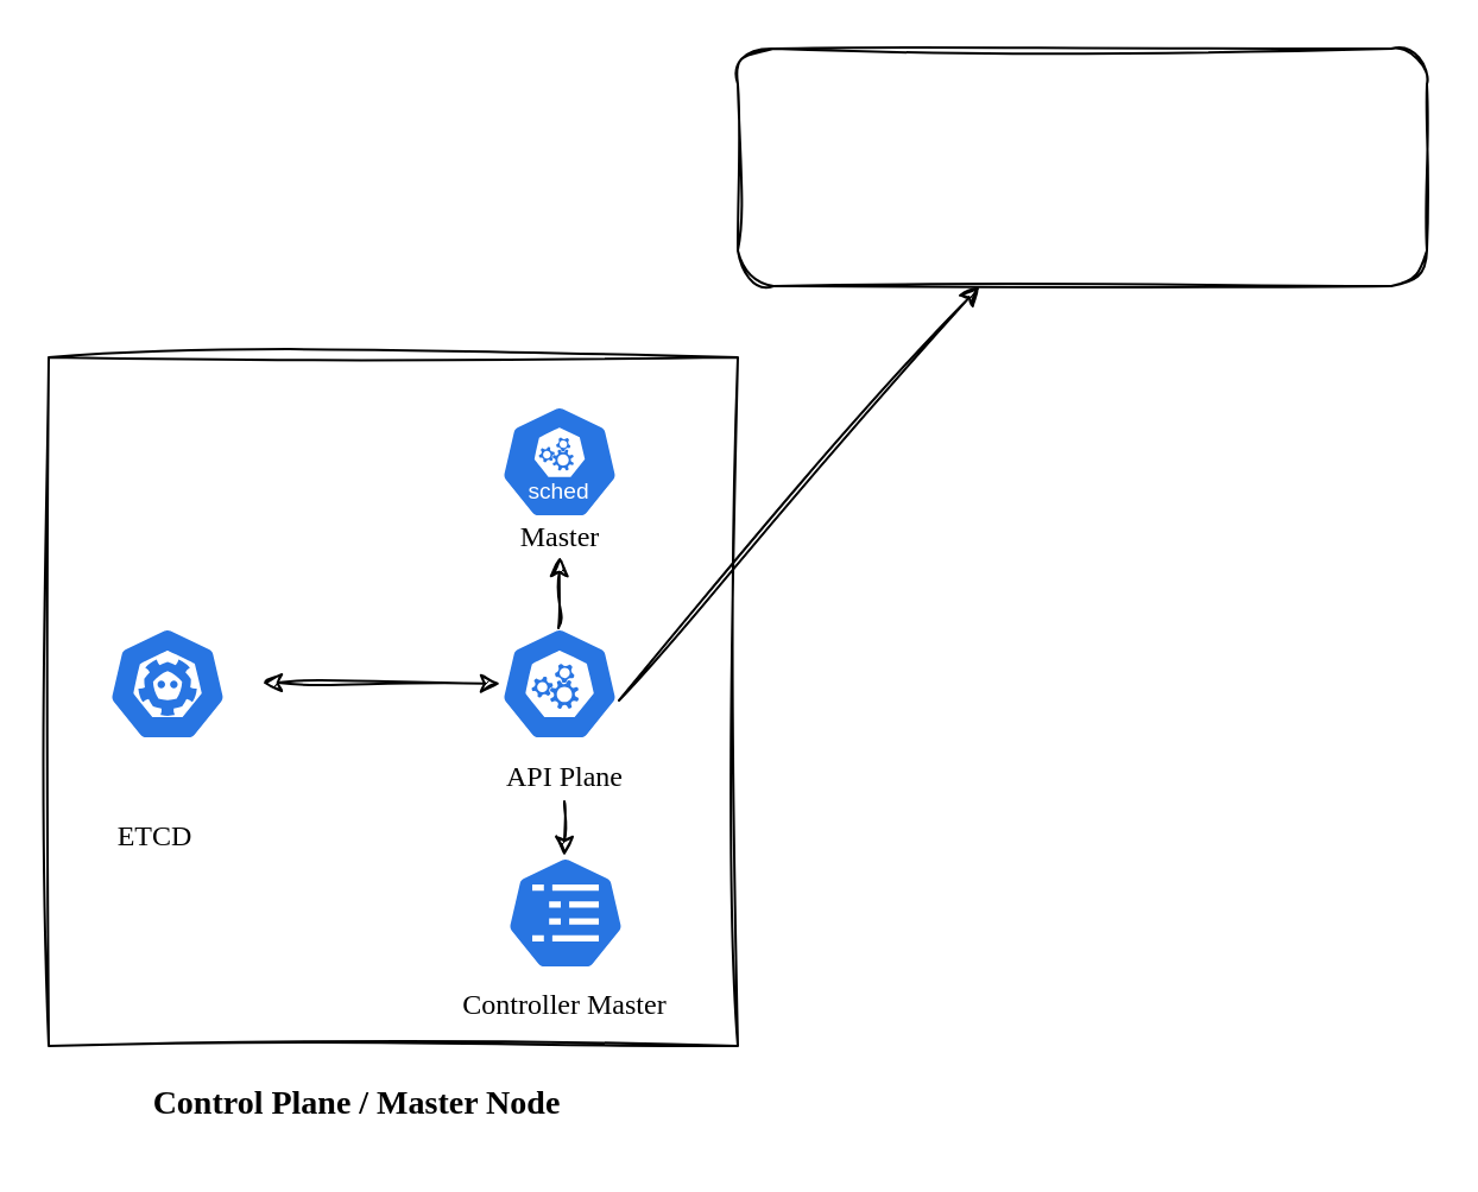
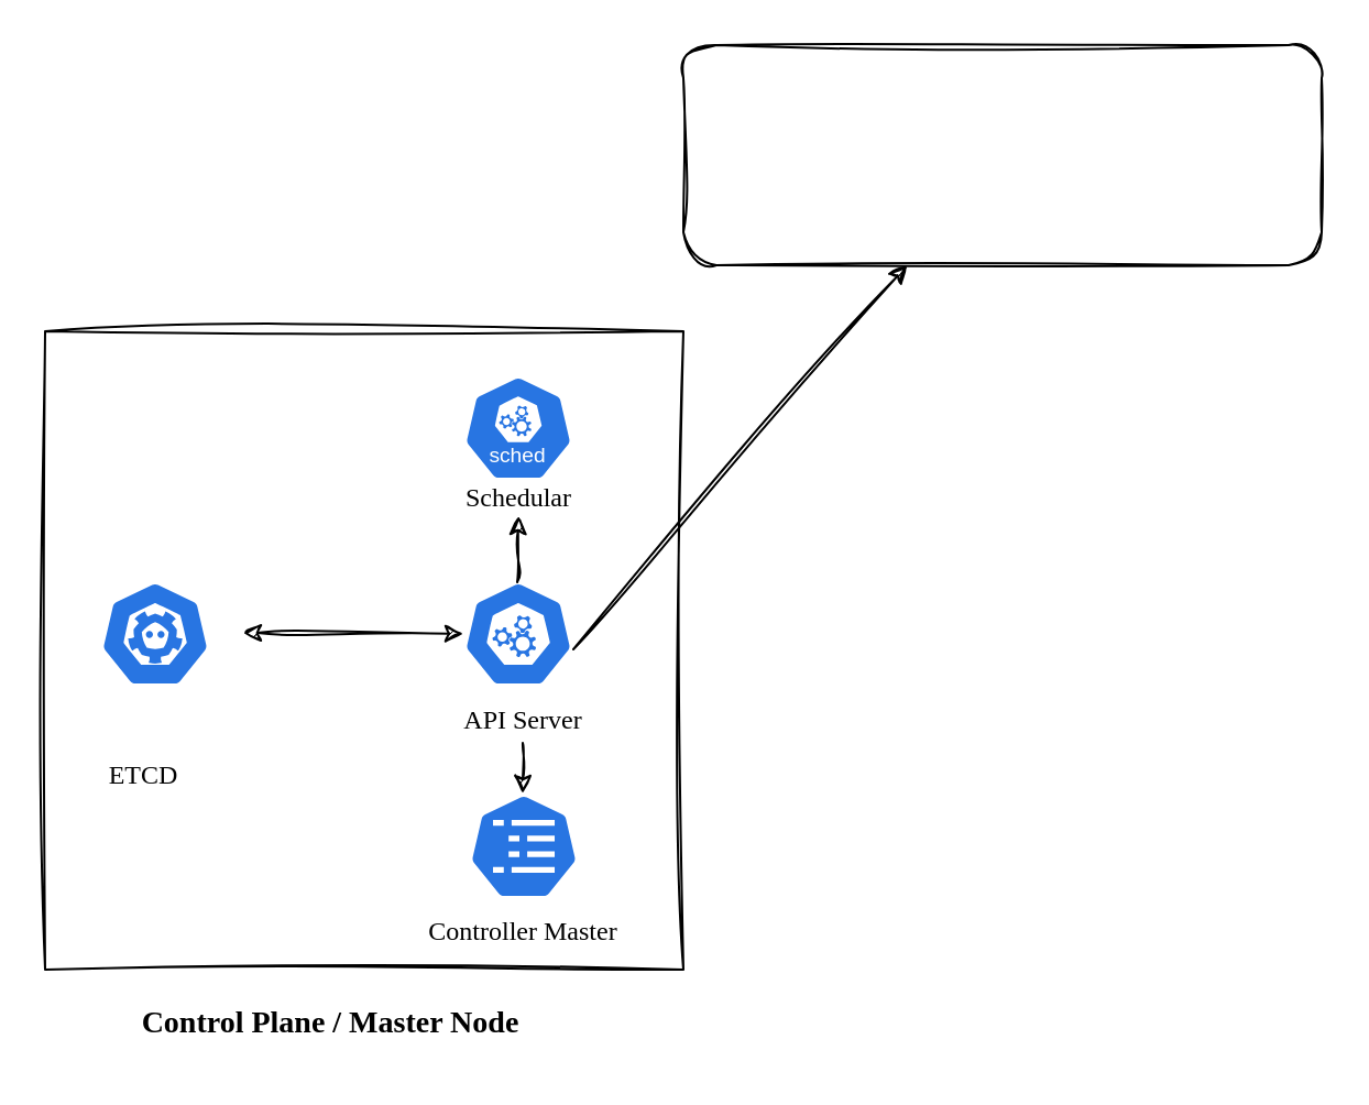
  <mxCell id="0" />
  <mxCell id="1" parent="0" />
  <mxCell id="2" value="" style="whiteSpace=wrap;html=1;aspect=fixed;sketch=1;hachureGap=4;jiggle=2;curveFitting=1;fontFamily=Architects Daughter;fontSource=https%3A%2F%2Ffonts.googleapis.com%2Fcss%3Ffamily%3DArchitects%2BDaughter;" vertex="1" parent="1"><mxGeometry x="20" y="150" width="290" height="290" as="geometry" /></mxCell>
  <mxCell id="3" value="&lt;font style=&quot;font-size: 14px;&quot;&gt;&lt;b&gt;Control Plane / Master Node&lt;/b&gt;&lt;/font&gt;" style="text;html=1;align=center;verticalAlign=middle;whiteSpace=wrap;rounded=0;fontFamily=Architects Daughter;fontSource=https%3A%2F%2Ffonts.googleapis.com%2Fcss%3Ffamily%3DArchitects%2BDaughter;" vertex="1" parent="1"><mxGeometry x="35" y="450" width="230" height="30" as="geometry" /></mxCell>
  <mxCell id="4" value="ETCD" style="text;html=1;align=center;verticalAlign=middle;whiteSpace=wrap;rounded=0;fontFamily=Architects Daughter;fontSource=https%3A%2F%2Ffonts.googleapis.com%2Fcss%3Ffamily%3DArchitects%2BDaughter;" vertex="1" parent="1"><mxGeometry x="35" y="336.5" width="60" height="30" as="geometry" /></mxCell>
  <mxCell id="5" value="" style="endArrow=classic;startArrow=classic;html=1;rounded=0;sketch=1;hachureGap=4;jiggle=2;curveFitting=1;fontFamily=Architects Daughter;fontSource=https%3A%2F%2Ffonts.googleapis.com%2Fcss%3Ffamily%3DArchitects%2BDaughter;" edge="1" parent="1" target="6"><mxGeometry width="50" height="50" relative="1" as="geometry"><mxPoint x="110" y="287" as="sourcePoint" /><mxPoint x="180" y="287" as="targetPoint" /></mxGeometry></mxCell>
  <mxCell id="6" value="" style="aspect=fixed;sketch=0;html=1;dashed=0;whitespace=wrap;verticalLabelPosition=bottom;verticalAlign=top;fillColor=#2875E2;strokeColor=#ffffff;points=[[0.005,0.63,0],[0.1,0.2,0],[0.9,0.2,0],[0.5,0,0],[0.995,0.63,0],[0.72,0.99,0],[0.5,1,0],[0.28,0.99,0]];shape=mxgraph.kubernetes.icon2;prIcon=api;hachureGap=4;jiggle=2;curveFitting=1;fontFamily=Architects Daughter;fontSource=https%3A%2F%2Ffonts.googleapis.com%2Fcss%3Ffamily%3DArchitects%2BDaughter;" vertex="1" parent="1"><mxGeometry x="210" y="263.5" width="50" height="48" as="geometry" /></mxCell>
  <mxCell id="7" value="" style="aspect=fixed;sketch=0;html=1;dashed=0;whitespace=wrap;verticalLabelPosition=bottom;verticalAlign=top;fillColor=#2875E2;strokeColor=#ffffff;points=[[0.005,0.63,0],[0.1,0.2,0],[0.9,0.2,0],[0.5,0,0],[0.995,0.63,0],[0.72,0.99,0],[0.5,1,0],[0.28,0.99,0]];shape=mxgraph.kubernetes.icon2;prIcon=etcd;hachureGap=4;jiggle=2;curveFitting=1;fontFamily=Architects Daughter;fontSource=https%3A%2F%2Ffonts.googleapis.com%2Fcss%3Ffamily%3DArchitects%2BDaughter;" vertex="1" parent="1"><mxGeometry x="45" y="263.5" width="50" height="48" as="geometry" /></mxCell>
- <mxCell id="8" value="API Plane" style="text;html=1;align=center;verticalAlign=middle;whiteSpace=wrap;rounded=0;fontFamily=Architects Daughter;fontSource=https%3A%2F%2Ffonts.googleapis.com%2Fcss%3Ffamily%3DArchitects%2BDaughter;" vertex="1" parent="1"><mxGeometry x="205" y="311.5" width="65" height="30" as="geometry" /></mxCell>
+ <mxCell id="8" value="API Server" style="text;html=1;align=center;verticalAlign=middle;whiteSpace=wrap;rounded=0;fontFamily=Architects Daughter;fontSource=https%3A%2F%2Ffonts.googleapis.com%2Fcss%3Ffamily%3DArchitects%2BDaughter;" vertex="1" parent="1"><mxGeometry x="205" y="311.5" width="65" height="30" as="geometry" /></mxCell>
  <mxCell id="9" value="" style="aspect=fixed;sketch=0;html=1;dashed=0;whitespace=wrap;verticalLabelPosition=bottom;verticalAlign=top;fillColor=#2875E2;strokeColor=#ffffff;points=[[0.005,0.63,0],[0.1,0.2,0],[0.9,0.2,0],[0.5,0,0],[0.995,0.63,0],[0.72,0.99,0],[0.5,1,0],[0.28,0.99,0]];shape=mxgraph.kubernetes.icon2;kubernetesLabel=1;prIcon=sched;hachureGap=4;jiggle=2;curveFitting=1;fontFamily=Architects Daughter;fontSource=https%3A%2F%2Ffonts.googleapis.com%2Fcss%3Ffamily%3DArchitects%2BDaughter;" vertex="1" parent="1"><mxGeometry x="210" y="170" width="50" height="48" as="geometry" /></mxCell>
- <mxCell id="10" value="&lt;div&gt;Master&lt;/div&gt;" style="text;html=1;align=center;verticalAlign=middle;whiteSpace=wrap;rounded=0;fontFamily=Architects Daughter;fontSource=https%3A%2F%2Ffonts.googleapis.com%2Fcss%3Ffamily%3DArchitects%2BDaughter;" vertex="1" parent="1"><mxGeometry x="202.5" y="211" width="65" height="30" as="geometry" /></mxCell>
+ <mxCell id="10" value="&lt;div&gt;Schedular&lt;/div&gt;" style="text;html=1;align=center;verticalAlign=middle;whiteSpace=wrap;rounded=0;fontFamily=Architects Daughter;fontSource=https%3A%2F%2Ffonts.googleapis.com%2Fcss%3Ffamily%3DArchitects%2BDaughter;" vertex="1" parent="1"><mxGeometry x="202.5" y="211" width="65" height="30" as="geometry" /></mxCell>
  <mxCell id="11" value="" style="aspect=fixed;sketch=0;html=1;dashed=0;whitespace=wrap;verticalLabelPosition=bottom;verticalAlign=top;fillColor=#2875E2;strokeColor=#ffffff;points=[[0.005,0.63,0],[0.1,0.2,0],[0.9,0.2,0],[0.5,0,0],[0.995,0.63,0],[0.72,0.99,0],[0.5,1,0],[0.28,0.99,0]];shape=mxgraph.kubernetes.icon2;prIcon=cm;hachureGap=4;jiggle=2;curveFitting=1;fontFamily=Architects Daughter;fontSource=https%3A%2F%2Ffonts.googleapis.com%2Fcss%3Ffamily%3DArchitects%2BDaughter;" vertex="1" parent="1"><mxGeometry x="212.5" y="360" width="50" height="48" as="geometry" /></mxCell>
  <mxCell id="12" value="Controller Master" style="text;html=1;align=center;verticalAlign=middle;whiteSpace=wrap;rounded=0;fontFamily=Architects Daughter;fontSource=https%3A%2F%2Ffonts.googleapis.com%2Fcss%3Ffamily%3DArchitects%2BDaughter;" vertex="1" parent="1"><mxGeometry x="174" y="408" width="127" height="30" as="geometry" /></mxCell>
  <mxCell id="13" value="" style="endArrow=classic;html=1;rounded=0;sketch=1;hachureGap=4;jiggle=2;curveFitting=1;fontFamily=Architects Daughter;fontSource=https%3A%2F%2Ffonts.googleapis.com%2Fcss%3Ffamily%3DArchitects%2BDaughter;" edge="1" parent="1"><mxGeometry width="50" height="50" relative="1" as="geometry"><mxPoint x="234.5" y="264" as="sourcePoint" /><mxPoint x="235" y="234" as="targetPoint" /></mxGeometry></mxCell>
  <mxCell id="14" value="" style="endArrow=classic;html=1;rounded=0;sketch=1;hachureGap=4;jiggle=2;curveFitting=1;fontFamily=Architects Daughter;fontSource=https%3A%2F%2Ffonts.googleapis.com%2Fcss%3Ffamily%3DArchitects%2BDaughter;" edge="1" parent="1"><mxGeometry width="50" height="50" relative="1" as="geometry"><mxPoint x="237" y="337" as="sourcePoint" /><mxPoint x="237" y="360" as="targetPoint" /></mxGeometry></mxCell>
  <mxCell id="15" value="" style="endArrow=classic;html=1;rounded=0;sketch=1;hachureGap=4;jiggle=2;curveFitting=1;fontFamily=Architects Daughter;fontSource=https%3A%2F%2Ffonts.googleapis.com%2Fcss%3Ffamily%3DArchitects%2BDaughter;" edge="1" parent="1" target="16"><mxGeometry width="50" height="50" relative="1" as="geometry"><mxPoint x="260" y="294.5" as="sourcePoint" /><mxPoint x="340" y="294.5" as="targetPoint" /></mxGeometry></mxCell>
  <mxCell id="16" value="" style="rounded=1;whiteSpace=wrap;html=1;sketch=1;hachureGap=4;jiggle=2;curveFitting=1;fontFamily=Architects Daughter;fontSource=https%3A%2F%2Ffonts.googleapis.com%2Fcss%3Ffamily%3DArchitects%2BDaughter;" vertex="1" parent="1"><mxGeometry x="310" y="20" width="290" height="100" as="geometry" /></mxCell>
